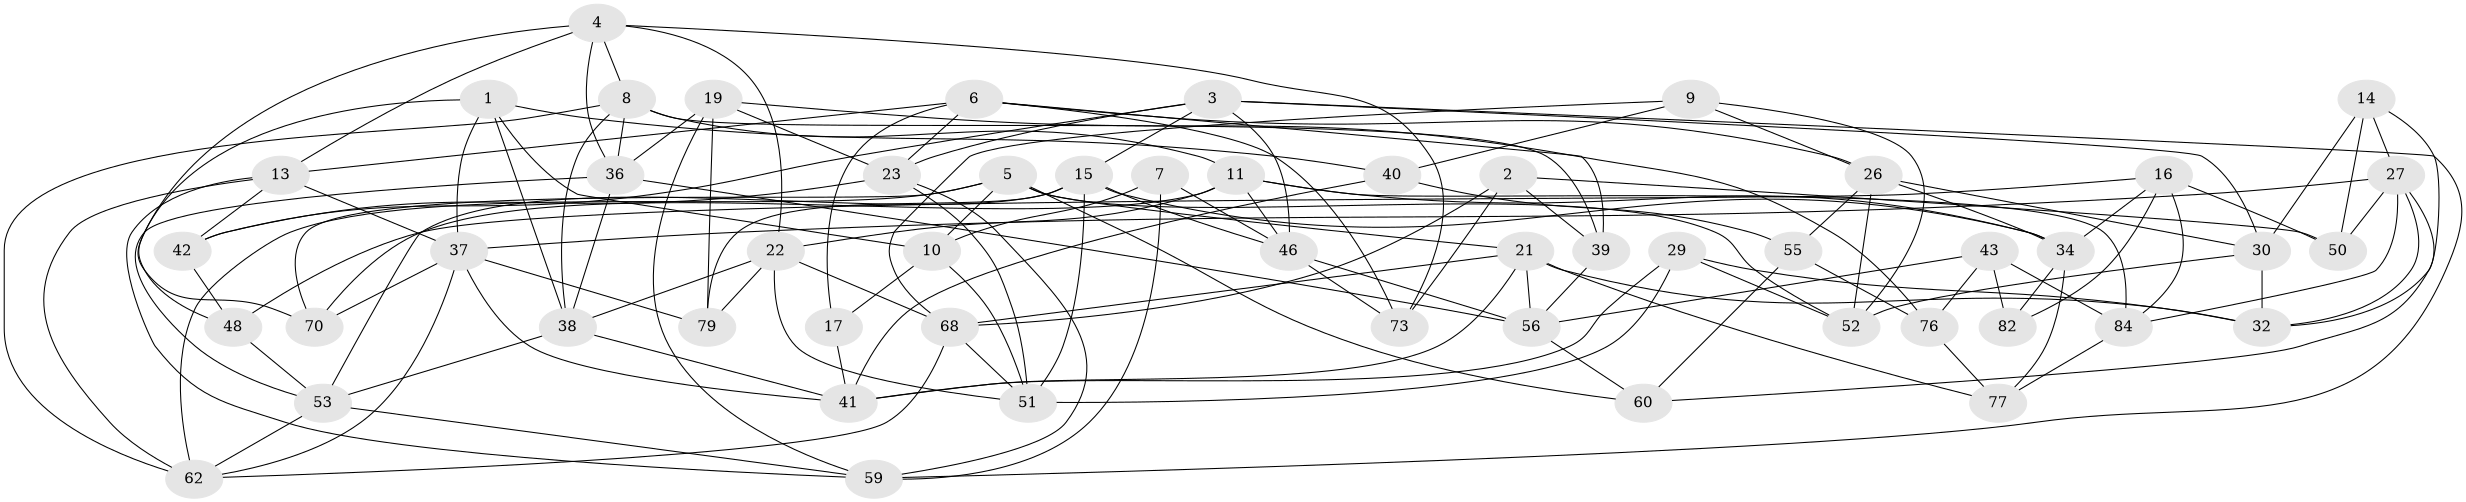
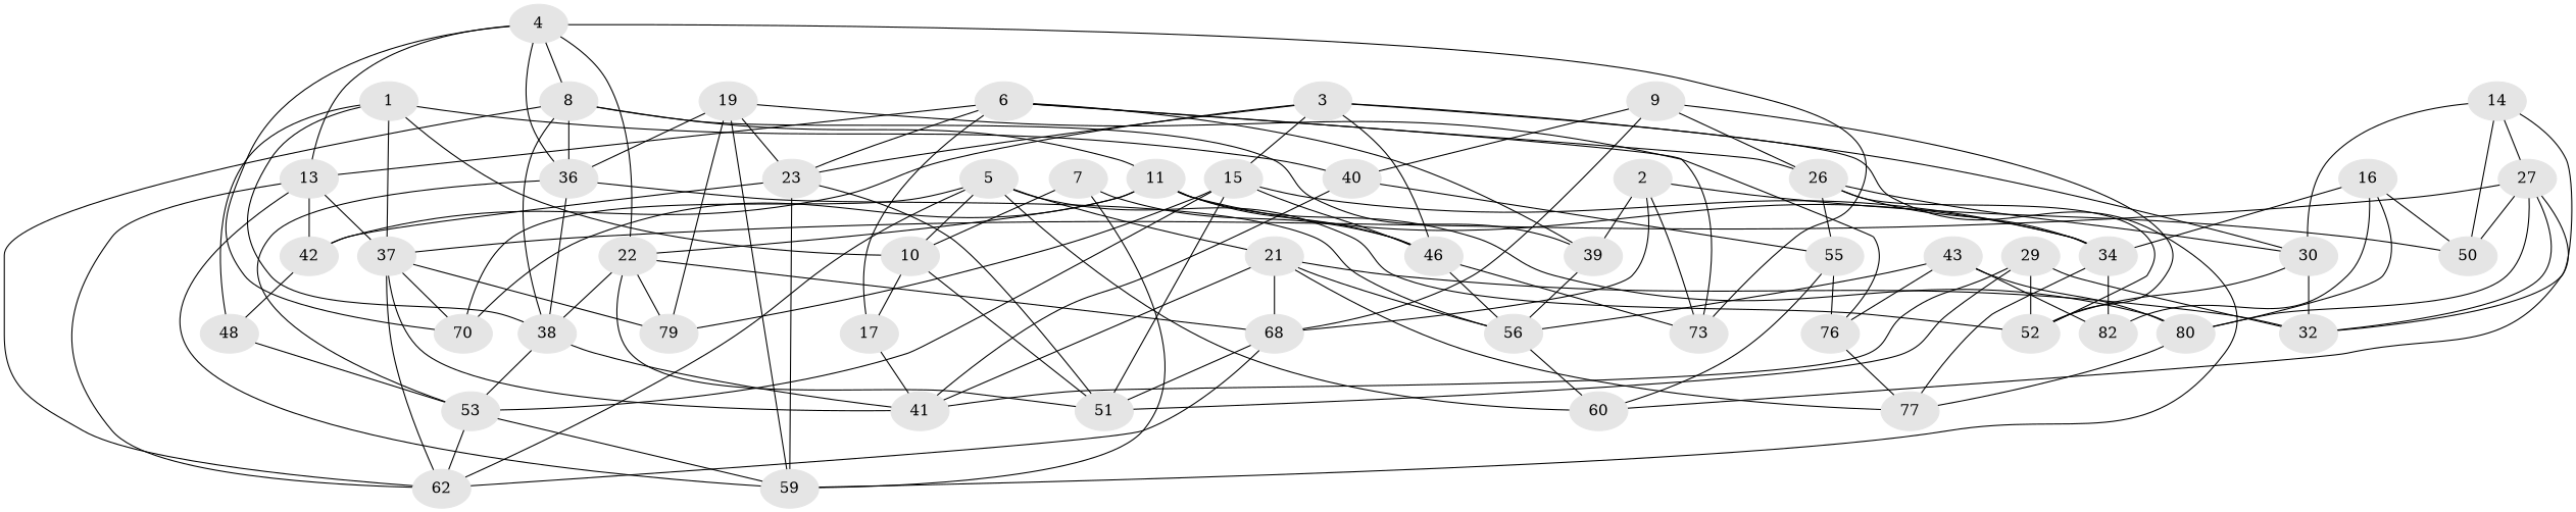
  graph {
    node [color=gray90 style=filled]
    1 [super="+35"]
    10 [super="+68"]
    37 [super="+78"]
    38 [super="+54"]
    40
    48
    17
    51 [super="+66"]
    70
    62 [super="+63"]
    79
    41 [super="+71"]
    53 [super="+72"]
    55
    n15 [label=68 super="+64"]
    2
    39
    50
    73
    56 [super="+75"]
    3 [super="+61"]
    15 [super="+67"]
    23 [super="+47"]
    30 [super="+65"]
    42
    46 [super="+74"]
    59 [super="+81"]
    34 [super="+83"]
    52 [super="+85"]
    32 [super="+44"]
    4 [super="+69"]
    8 [super="+25"]
    13 [super="+31"]
    22 [super="+49"]
    36 [super="+57"]
    11 [super="+18"]
    5 [super="+12"]
    21 [super="+45"]
    60
    77
    6 [super="+33"]
    26 [super="+84"]
    7
    19 [super="+20"]
    76
-   80 [label=84]
+   80
    9
    82
    27 [super="+58"]
    14
    16 [super="+24"]
    29
    43
    1 -- 10 [weight=2]
    1 -- 37
    1 -- 38
    1 -- 40
    1 -- 48
    10 -- 17
    10 -- 51
    37 -- 70
    37 -- 62
    37 -- 79
    37 -- 41
    38 -- 41
    38 -- 53
    40 -- 41
    40 -- 55
    48 -- 53
    17 -- 41
    53 -- 62
    53 -- 59
    55 -- 60
    55 -- 76
    n15 -- 51
    n15 -- 62
    2 -- n15
    2 -- 39
    2 -- 50
    2 -- 73
    39 -- 56
    56 -- 60
    3 -- 15
    3 -- 23
    3 -- 30
    3 -- 42
    3 -- 46
    3 -- 59
    15 -- 51
    15 -- 79
    15 -- 53
    15 -- 46
    15 -- 34
    23 -- 51
    23 -- 42
    23 -- 59
    30 -- 52
    30 -- 32 [weight=2]
    42 -- 48
    46 -- 73
    46 -- 56
    34 -- 77
    34 -- 82
    4 -- 70
    4 -- 73
    4 -- 8
    4 -- 13
    4 -- 22
    4 -- 36
    8 -- 38
    8 -- 62
    8 -- 39
    8 -- 36
    8 -- 11
    13 -- 37
    13 -- 62
    13 -- 42
    13 -- 59
    22 -- 38
    22 -- 51
    22 -- 79
    22 -- n15
    36 -- 38
    36 -- 53
    36 -- 56
    11 -- 70
    11 -- 46
    11 -- 34
    11 -- 22
    11 -- 80
    5 -- 10
    5 -- 70
    5 -- 62
    5 -- 52
    5 -- 21
    5 -- 60
    21 -- 41
    21 -- n15
    21 -- 56
    21 -- 32
    21 -- 77
    6 -- 17
    6 -- 39
    6 -- 73
    6 -- 23
    6 -- 13
    6 -- 26
    26 -- 55
    26 -- 30
    26 -- 34
    26 -- 52
    7 -- 10
    7 -- 46
    7 -- 59
    19 -- 79
    19 -- 23
    19 -- 59
    19 -- 36
    19 -- 76
    76 -- 77
    80 -- 77
    9 -- 40
    9 -- n15
    9 -- 52
    9 -- 26
    27 -- 37
    27 -- 50
    27 -- 32
    27 -- 60
    27 -- 80
    14 -- 50
    14 -- 30
    14 -- 32
    14 -- 27
-   16 -- 48
    16 -- 50
    16 -- 34
    16 -- 80
    16 -- 82 [weight=2]
    29 -- 51
    29 -- 41
    29 -- 52
    29 -- 32
    43 -- 56
    43 -- 76
    43 -- 80
    43 -- 82
  }
